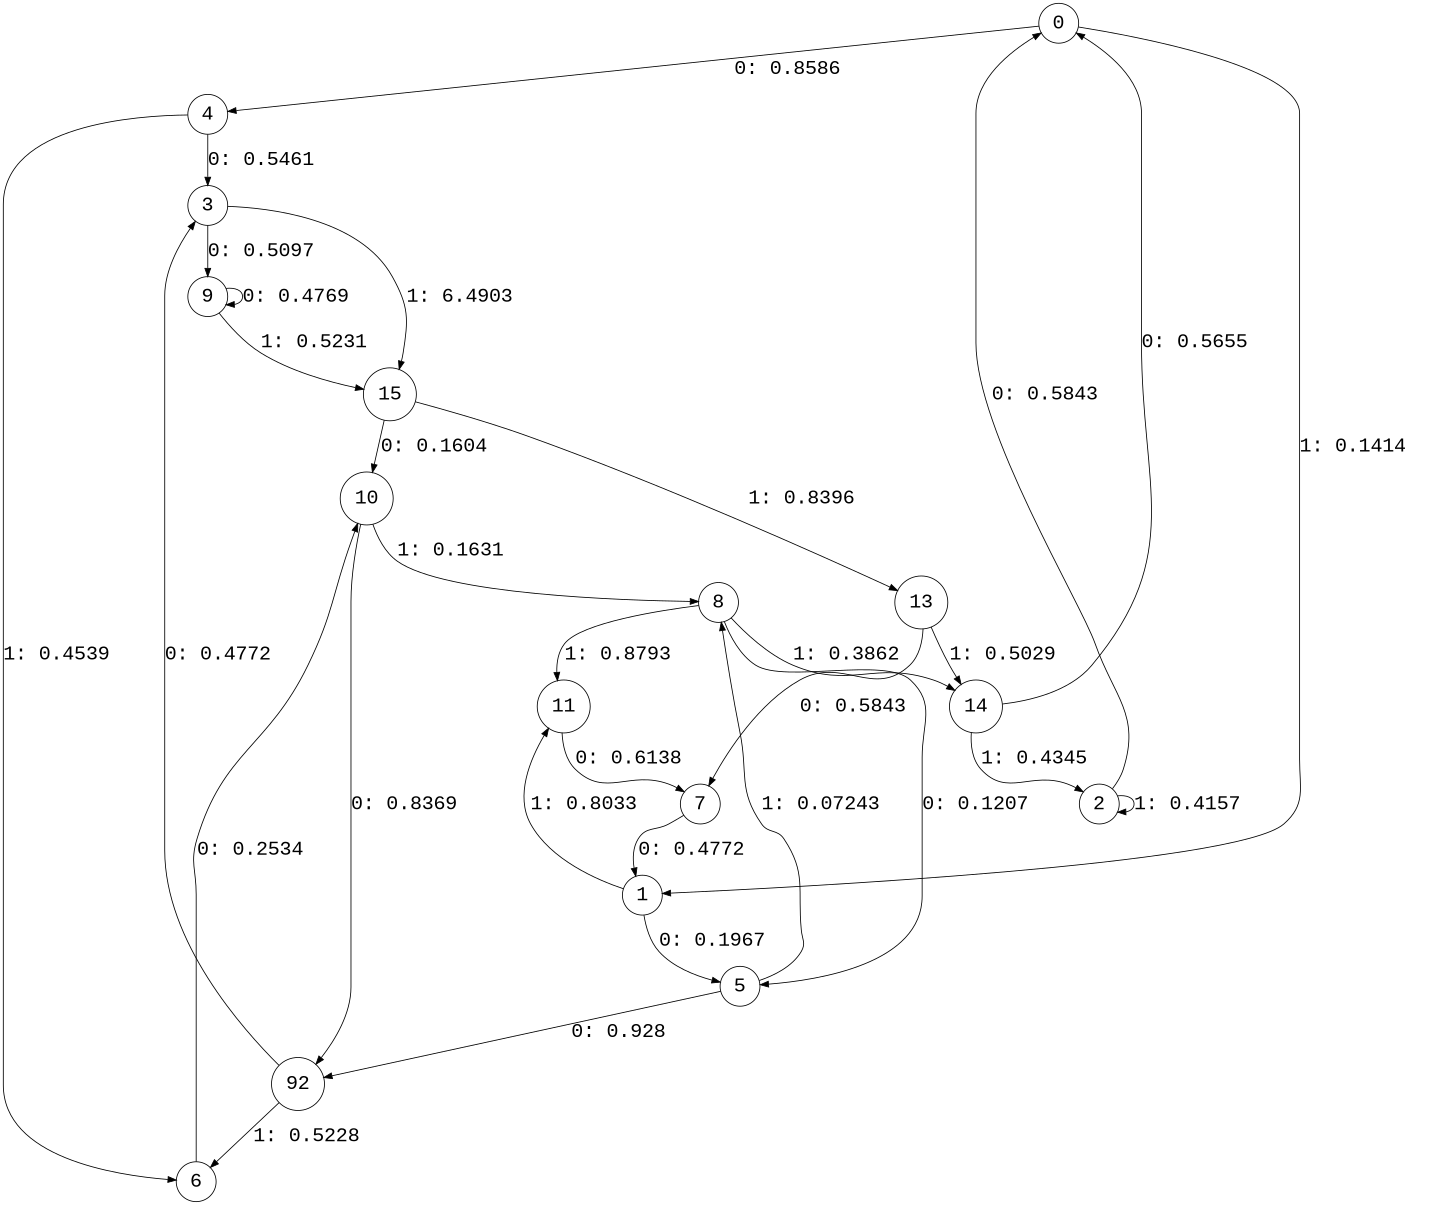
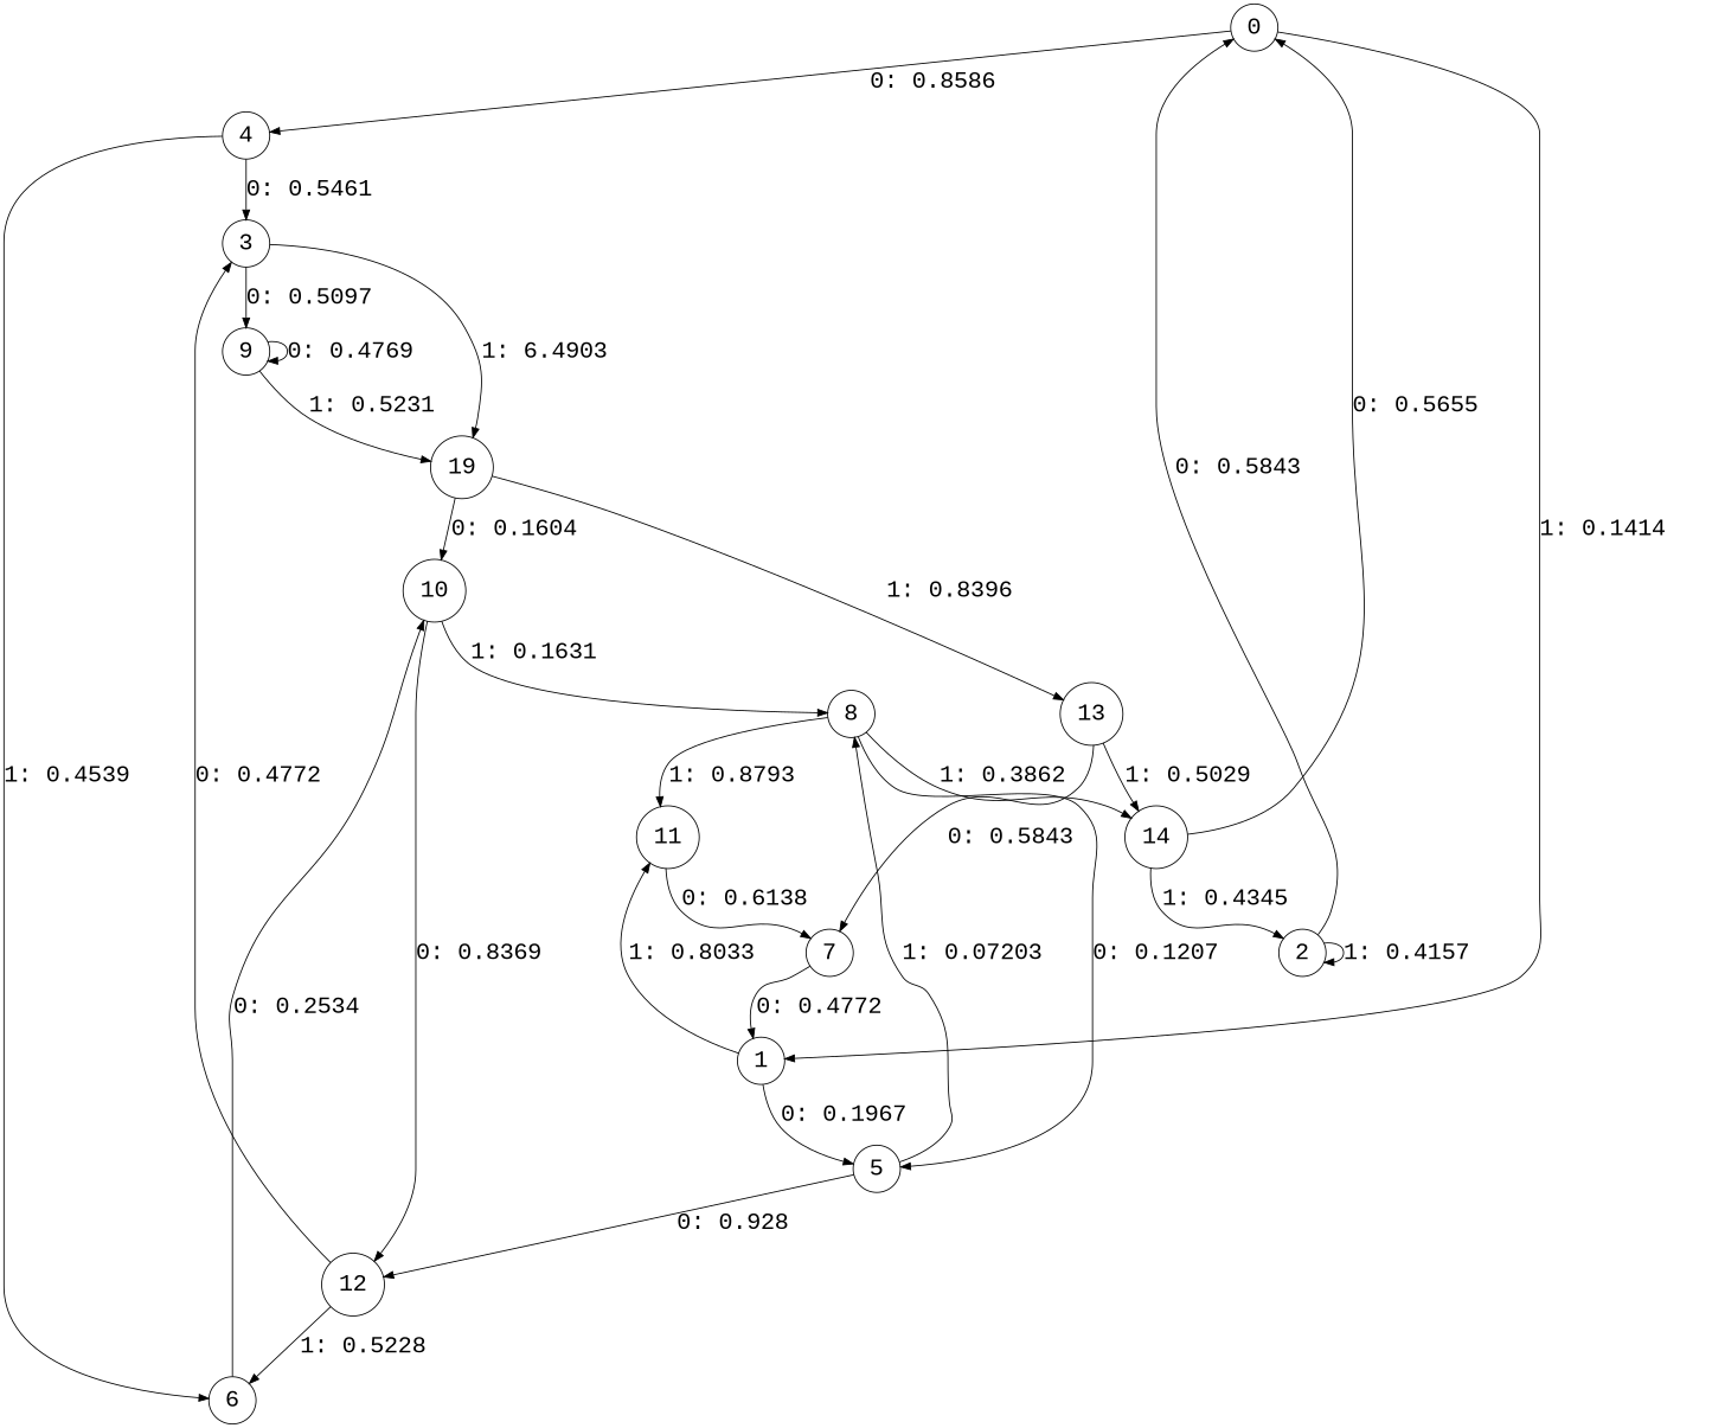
  digraph {
    fontname="Liberation Mono"
    node [fontname="Liberation Mono" fontsize=24 shape=circle]
    edge [fontname="Liberation Mono" fontsize=24]
    0
    4
    1
    3
    6
    5
    11
    9
-   15
+   15 [label=19]
    10
-   12 [label=92]
+   12
    8
    7
    14
    2
    13
    0 -> 4 [label="0: 0.8586   "]
    0 -> 1 [label="1: 0.1414   "]
    4 -> 3 [label="0: 0.5461   "]
    4 -> 6 [label="1: 0.4539   "]
    1 -> 5 [label="0: 0.1967   "]
    1 -> 11 [label="1: 0.8033   "]
    3 -> 9 [label="0: 0.5097   "]
    3 -> 15 [label="1: 6.4903   "]
    6 -> 10 [label="0: 0.2534   "]
    5 -> 12 [label="0: 0.928    "]
-   5 -> 8 [label="1: 0.07243  "]
+   5 -> 8 [label="1: 0.07203  "]
    11 -> 7 [label="0: 0.6138   "]
    9 -> 9 [label="0: 0.4769   "]
    9 -> 15 [label="1: 0.5231   "]
    15 -> 10 [label="0: 0.1604   "]
    15 -> 13 [label="1: 0.8396   "]
    10 -> 12 [label="0: 0.8369   "]
    10 -> 8 [label="1: 0.1631   "]
    12 -> 3 [label="0: 0.4772   "]
    12 -> 6 [label="1: 0.5228   "]
    8 -> 5 [label="0: 0.1207   "]
    8 -> 11 [label="1: 0.8793   "]
    8 -> 14 [label="1: 0.3862   "]
    7 -> 1 [label="0: 0.4772   "]
    14 -> 0 [label="0: 0.5655   "]
    14 -> 2 [label="1: 0.4345   "]
    2 -> 0 [label="0: 0.5843   "]
    2 -> 2 [label="1: 0.4157   "]
    13 -> 7 [label="0: 0.5843   "]
    13 -> 14 [label="1: 0.5029   "]
  }
